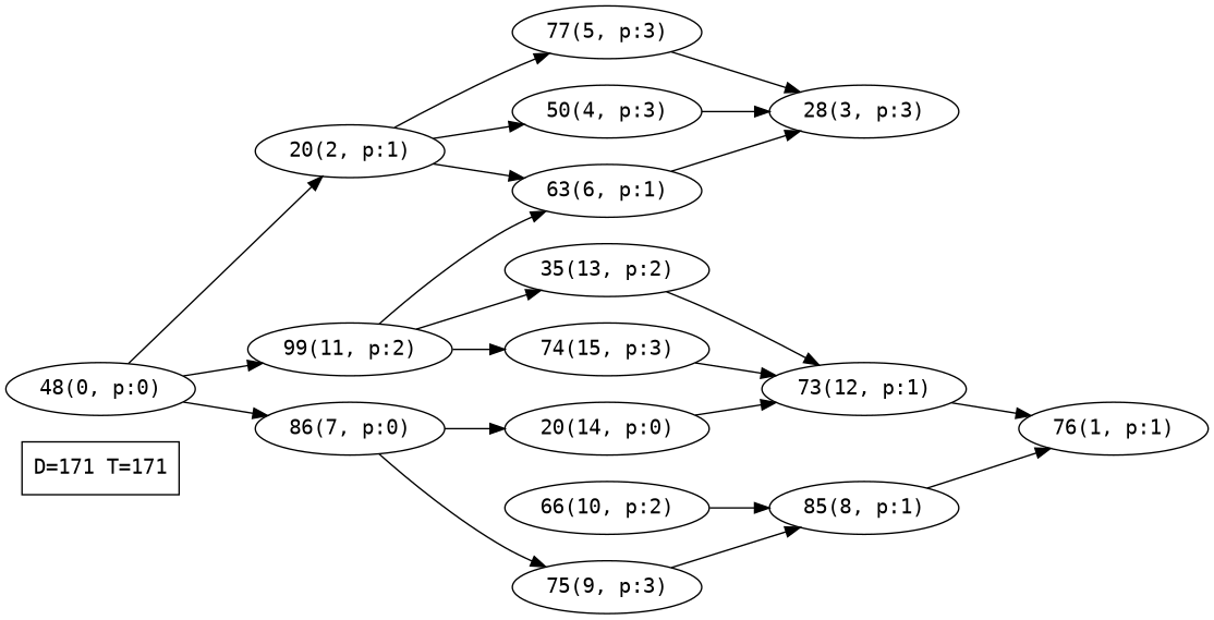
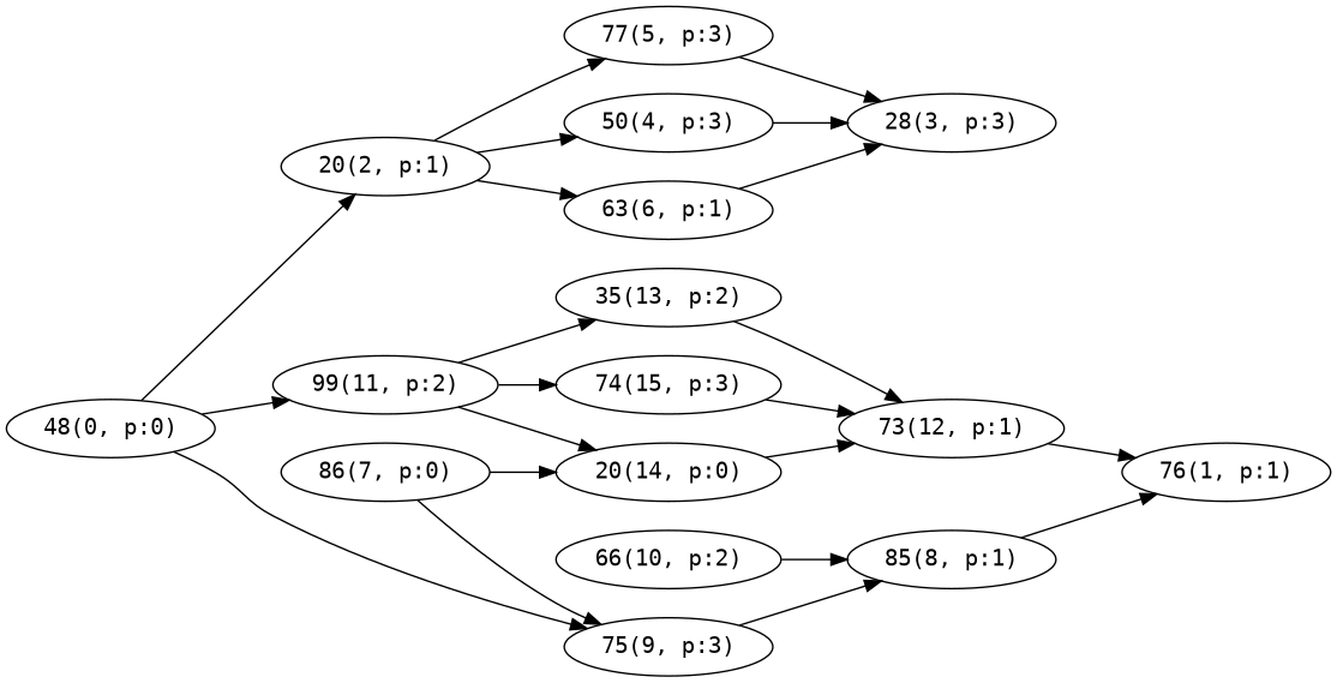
  digraph {
    fontname="DejaVu Sans Mono"
    rankdir=LR
    node [fontname="DejaVu Sans Mono"]
    edge [fontname="DejaVu Sans Mono"]
-   n1 [label="D=171 T=171" shape=box]
    n2 [label="48(0, p:0)"]
    n3 [label="20(2, p:1)"]
    n4 [label="86(7, p:0)"]
    n5 [label="99(11, p:2)"]
    n6 [label="50(4, p:3)"]
    n7 [label="77(5, p:3)"]
    n8 [label="63(6, p:1)"]
    n9 [label="75(9, p:3)"]
    n10 [label="20(14, p:0)"]
    n11 [label="35(13, p:2)"]
    n12 [label="74(15, p:3)"]
    n13 [label="76(1, p:1)"]
    n14 [label="28(3, p:3)"]
    n15 [label="85(8, p:1)"]
    n16 [label="66(10, p:2)"]
    n17 [label="73(12, p:1)"]
    n2 -> n3
-   n2 -> n4
+   n2 -> n9
    n2 -> n5
    n3 -> n6
    n3 -> n7
    n3 -> n8
    n4 -> n9
    n4 -> n10
-   n5 -> n8
+   n5 -> n10
    n5 -> n11
    n5 -> n12
    n6 -> n14
    n7 -> n14
    n8 -> n14
    n9 -> n15
    n10 -> n17
    n11 -> n17
    n12 -> n17
    n15 -> n13
    n16 -> n15
    n17 -> n13
  }
